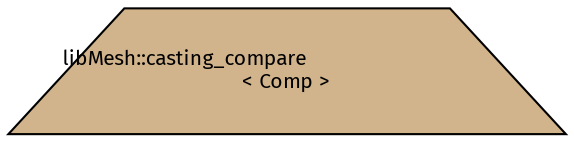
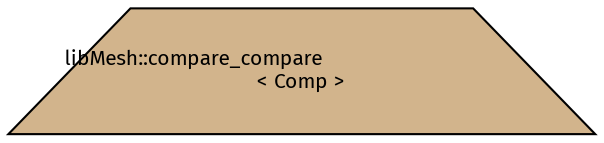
  digraph {
    rankdir=LR
    fontname="Fira Sans"
-   n1 [color=black fillcolor=tan fontname="Fira Sans" fontsize=10 height=0.2 label="libMesh::casting_compare\l\< Comp \>" shape=trapezium style=filled width=0.4]
+   n1 [color=black fillcolor=tan fontname="Fira Sans" fontsize=10 height=0.2 label="libMesh::compare_compare\l\< Comp \>" shape=trapezium style=filled width=0.4]
  }
